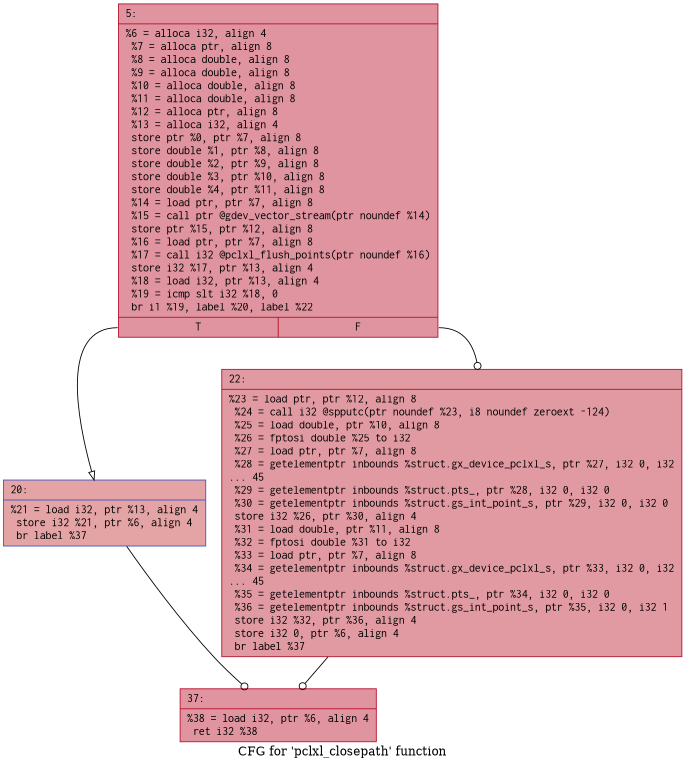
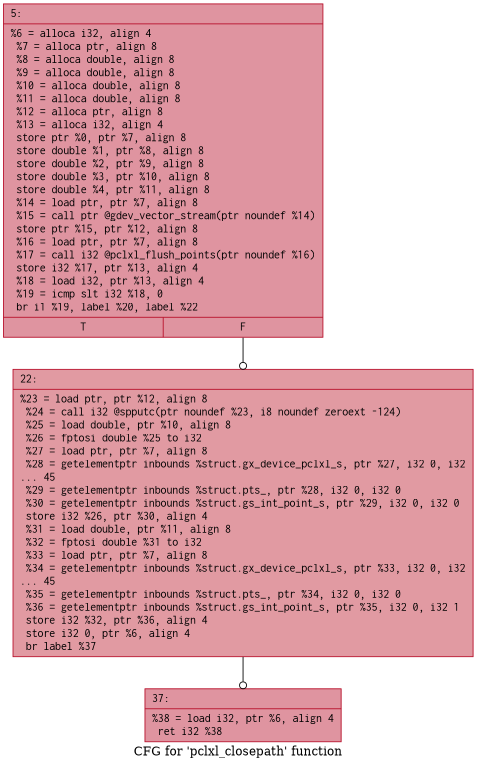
  digraph {
    label="CFG for 'pclxl_closepath' function"
    node [color="#b70d28ff" fillcolor="#b70d2870" fontname=Courier shape=record style=filled]
    edge [arrowhead=odot]
    n1 [label="{5:\l|  %6 = alloca i32, align 4\l  %7 = alloca ptr, align 8\l  %8 = alloca double, align 8\l  %9 = alloca double, align 8\l  %10 = alloca double, align 8\l  %11 = alloca double, align 8\l  %12 = alloca ptr, align 8\l  %13 = alloca i32, align 4\l  store ptr %0, ptr %7, align 8\l  store double %1, ptr %8, align 8\l  store double %2, ptr %9, align 8\l  store double %3, ptr %10, align 8\l  store double %4, ptr %11, align 8\l  %14 = load ptr, ptr %7, align 8\l  %15 = call ptr @gdev_vector_stream(ptr noundef %14)\l  store ptr %15, ptr %12, align 8\l  %16 = load ptr, ptr %7, align 8\l  %17 = call i32 @pclxl_flush_points(ptr noundef %16)\l  store i32 %17, ptr %13, align 4\l  %18 = load i32, ptr %13, align 4\l  %19 = icmp slt i32 %18, 0\l  br i1 %19, label %20, label %22\l|{<s0>T|<s1>F}}"]
-   n2 [color="#3d50c3ff" fillcolor="#c32e3170" label="{20:\l|  %21 = load i32, ptr %13, align 4\l  store i32 %21, ptr %6, align 4\l  br label %37\l}"]
    n3 [fillcolor="#bb1b2c70" label="{22:\l|  %23 = load ptr, ptr %12, align 8\l  %24 = call i32 @spputc(ptr noundef %23, i8 noundef zeroext -124)\l  %25 = load double, ptr %10, align 8\l  %26 = fptosi double %25 to i32\l  %27 = load ptr, ptr %7, align 8\l  %28 = getelementptr inbounds %struct.gx_device_pclxl_s, ptr %27, i32 0, i32\l... 45\l  %29 = getelementptr inbounds %struct.pts_, ptr %28, i32 0, i32 0\l  %30 = getelementptr inbounds %struct.gs_int_point_s, ptr %29, i32 0, i32 0\l  store i32 %26, ptr %30, align 4\l  %31 = load double, ptr %11, align 8\l  %32 = fptosi double %31 to i32\l  %33 = load ptr, ptr %7, align 8\l  %34 = getelementptr inbounds %struct.gx_device_pclxl_s, ptr %33, i32 0, i32\l... 45\l  %35 = getelementptr inbounds %struct.pts_, ptr %34, i32 0, i32 0\l  %36 = getelementptr inbounds %struct.gs_int_point_s, ptr %35, i32 0, i32 1\l  store i32 %32, ptr %36, align 4\l  store i32 0, ptr %6, align 4\l  br label %37\l}"]
    n4 [label="{37:\l|  %38 = load i32, ptr %6, align 4\l  ret i32 %38\l}"]
-   n1 -> n2 [tailport=s0 arrowhead=onormal]
    n1 -> n3 [tailport=s1]
-   n2 -> n4
    n3 -> n4
  }
